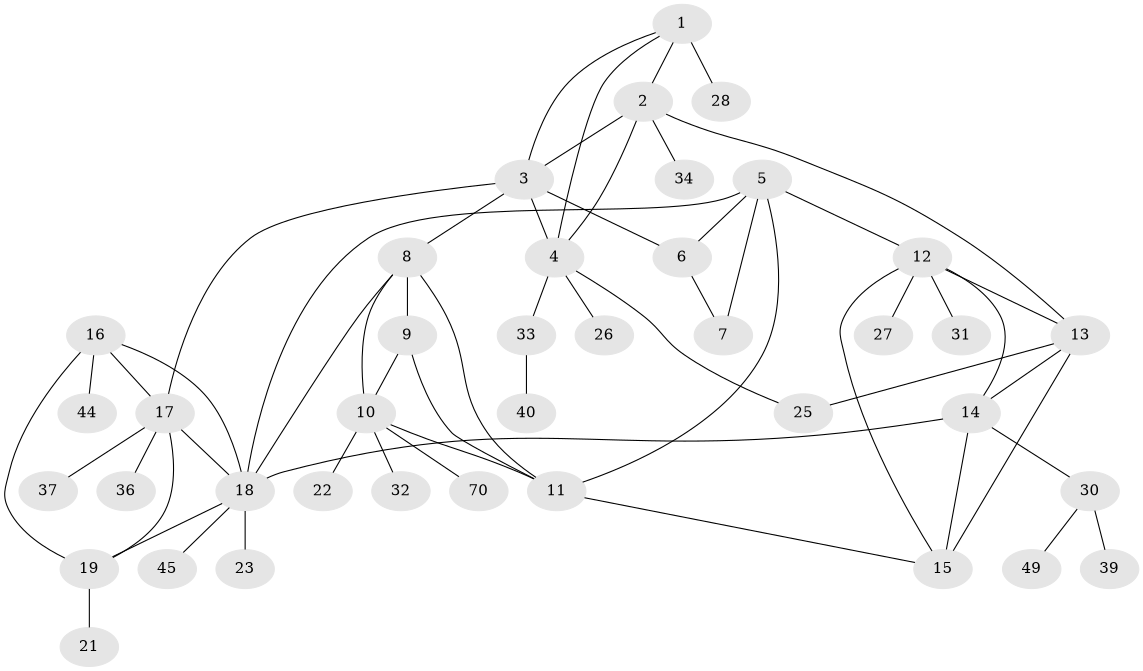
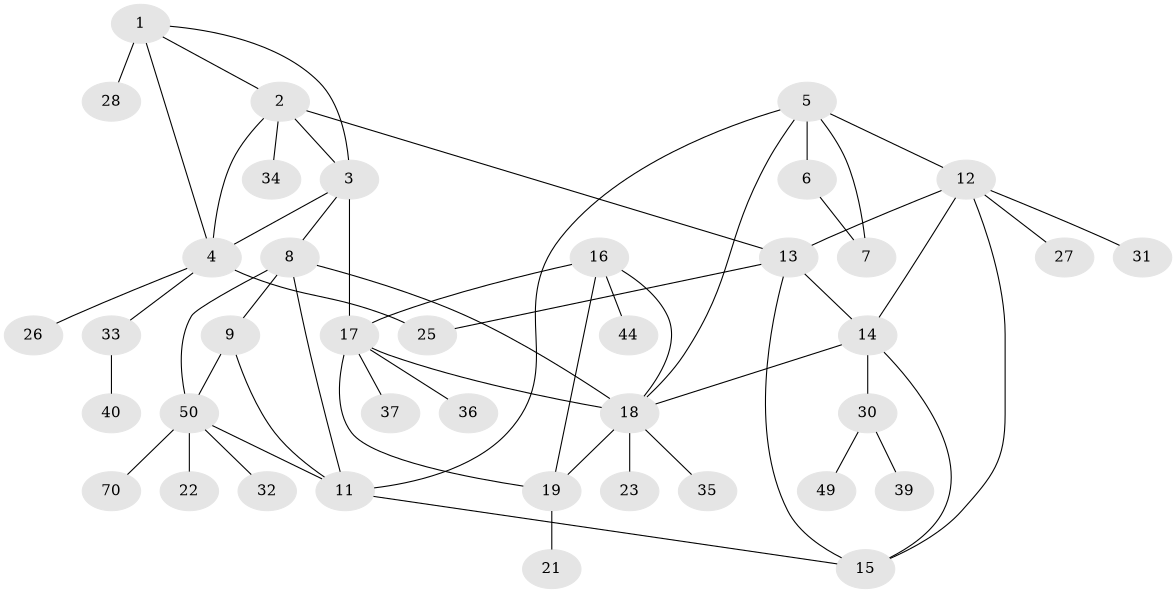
  graph {
    node [color=gray90 style=filled]
    edge [weight=1.0]
    1
    2
    3
    4
    28
    13
    34
    6
    8
    17
    25
    26
    33
    15
    14
    7
    11
    18
    9
-   10
+   10 [label=50]
    19
    36
    37
    40
    5
    12
    27
    31
    23
-   35 [label=45]
+   35
    n31 [label=70]
    22
    32
    30
    39
    n36 [label=49]
    16
    n38 [label=44]
    21
    1 -- 2
    1 -- 3
    1 -- 4
    1 -- 28 [weight=3.0]
    2 -- 3
    2 -- 4
    2 -- 13 [weight=2.0]
    2 -- 34
    3 -- 4 [weight=3.0]
-   3 -- 6 [weight=2.0]
    3 -- 8
    3 -- 17
    4 -- 25
    4 -- 26
    4 -- 33
    13 -- 25
    13 -- 15
    13 -- 14
    6 -- 7
    8 -- 11
    8 -- 18
    8 -- 9 [weight=2.0]
    8 -- 10
    17 -- 18
    17 -- 19
    17 -- 36
    17 -- 37
    33 -- 40
    14 -- 15
    14 -- 18
    14 -- 30
    11 -- 15
    18 -- 19
    18 -- 23 [weight=4.0]
    18 -- 35
    9 -- 11
    9 -- 10
    10 -- 11
    10 -- n31 [weight=2.0]
    10 -- 22
    10 -- 32
    19 -- 21 [weight=2.0]
    5 -- 6 [weight=2.0]
    5 -- 7 [weight=2.0]
    5 -- 11
    5 -- 18
    5 -- 12
    12 -- 13
    12 -- 15
    12 -- 14
    12 -- 27
    12 -- 31
    30 -- 39
    30 -- n36
    16 -- 17
    16 -- 18
    16 -- 19
    16 -- n38
  }
